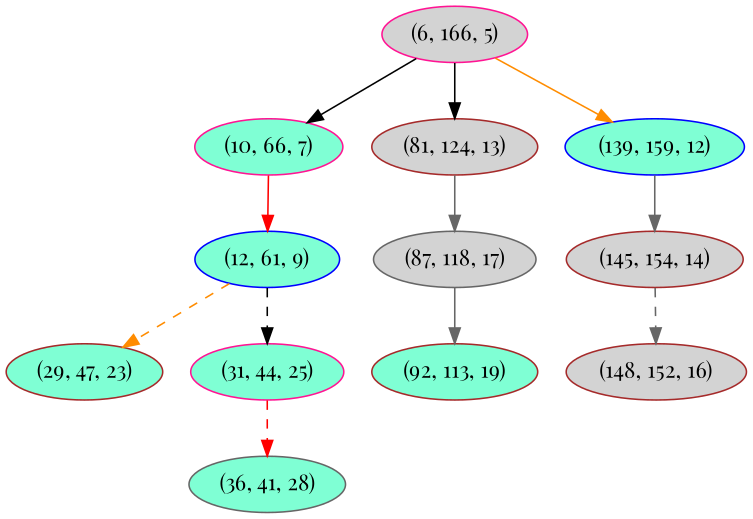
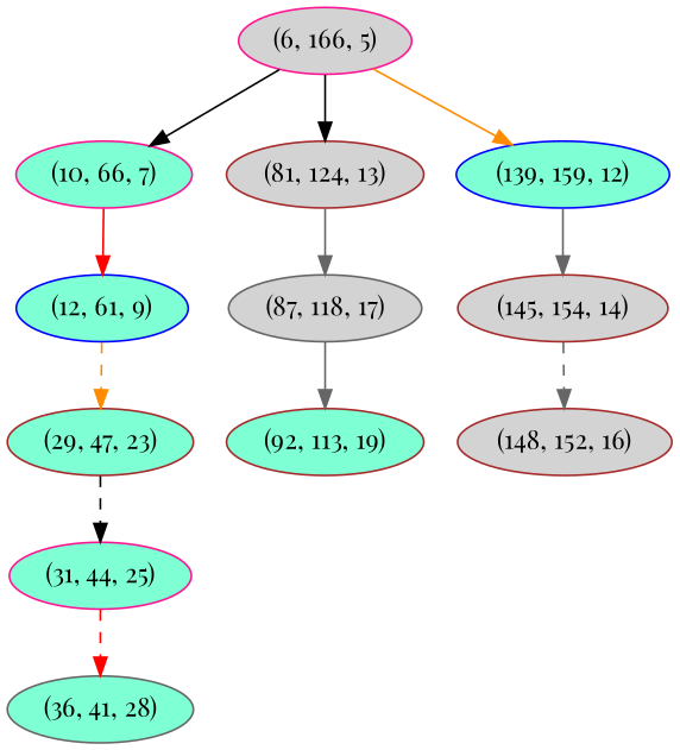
  digraph {
    fontname="Playfair Display"
    node [color=brown fillcolor=aquamarine fontname="Playfair Display" style=filled]
    edge [color=gray40 fontname="Playfair Display" style=solid]
    "(6, 166, 5)" [color=deeppink fillcolor=lightgrey]
    "(10, 66, 7)" [color=deeppink]
    "(81, 124, 13)" [fillcolor=lightgrey]
    "(139, 159, 12)" [color=blue]
    "(12, 61, 9)" [color=blue]
    "(87, 118, 17)" [color=gray40 fillcolor=lightgrey]
    "(145, 154, 14)" [fillcolor=lightgrey]
    "(29, 47, 23)"
    "(31, 44, 25)" [color=deeppink]
    "(36, 41, 28)" [color=gray40]
    "(92, 113, 19)"
    "(148, 152, 16)" [fillcolor=lightgrey]
    "(6, 166, 5)" -> "(10, 66, 7)" [color=black]
    "(6, 166, 5)" -> "(81, 124, 13)" [color=black]
    "(6, 166, 5)" -> "(139, 159, 12)" [color=darkorange]
    "(10, 66, 7)" -> "(12, 61, 9)" [color=red]
    "(81, 124, 13)" -> "(87, 118, 17)"
    "(139, 159, 12)" -> "(145, 154, 14)"
    "(12, 61, 9)" -> "(29, 47, 23)" [color=darkorange style=dashed]
    "(87, 118, 17)" -> "(92, 113, 19)"
    "(145, 154, 14)" -> "(148, 152, 16)" [style=dashed]
-   "(12, 61, 9)" -> "(31, 44, 25)" [color=black style=dashed]
+   "(29, 47, 23)" -> "(31, 44, 25)" [color=black style=dashed]
    "(31, 44, 25)" -> "(36, 41, 28)" [color=red style=dashed]
  }
